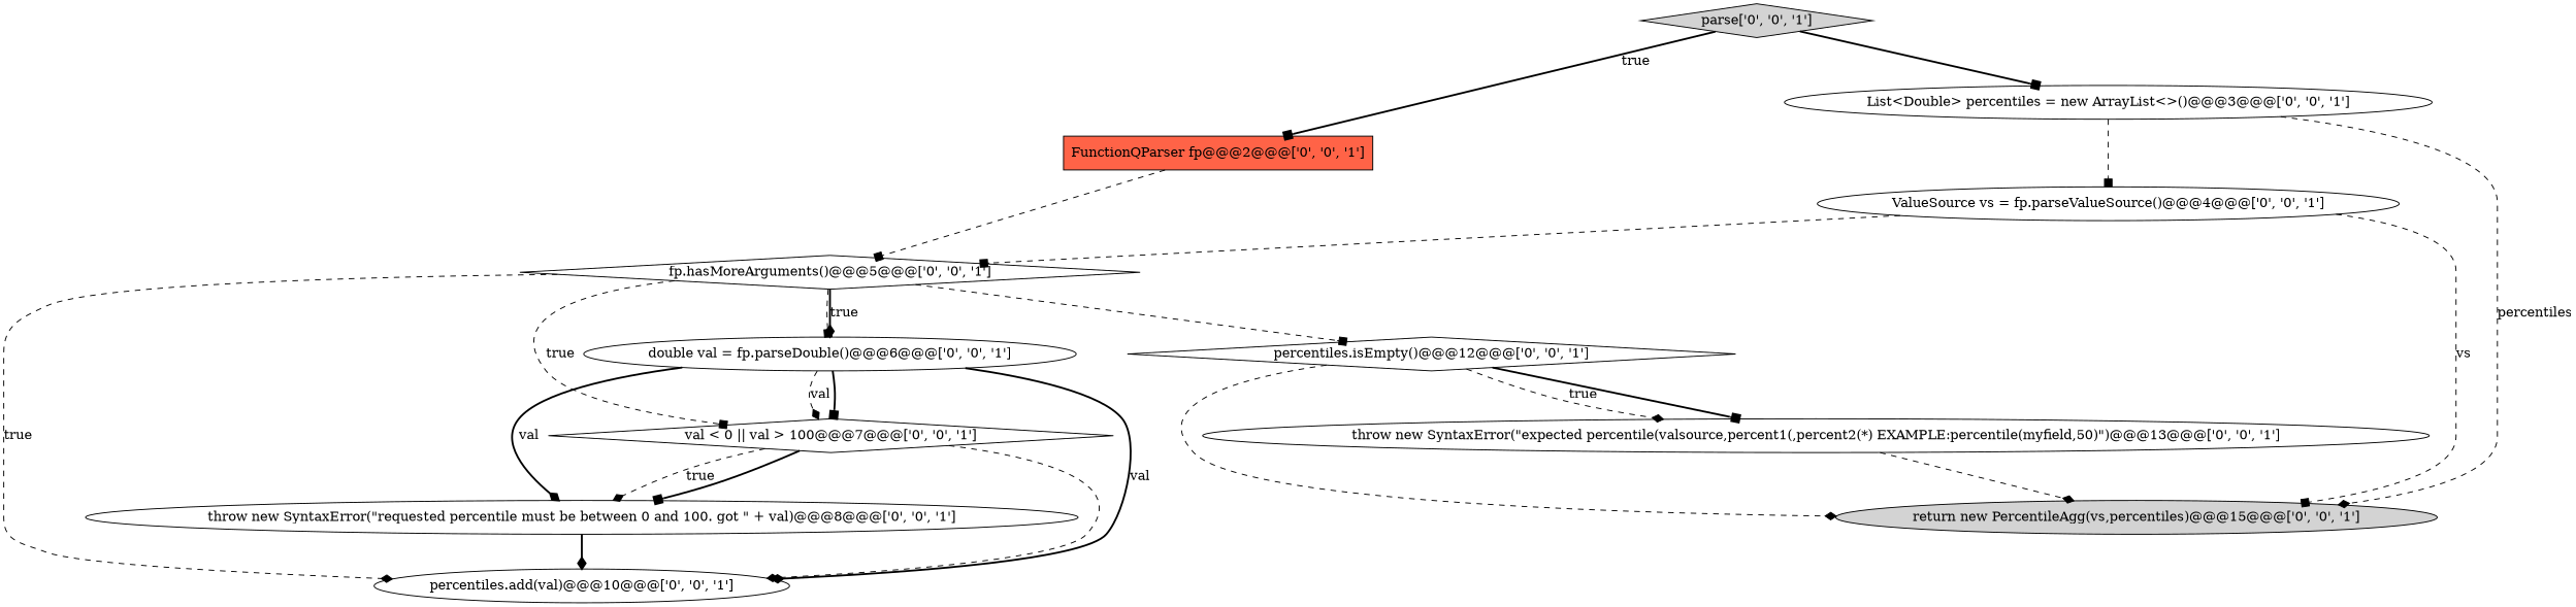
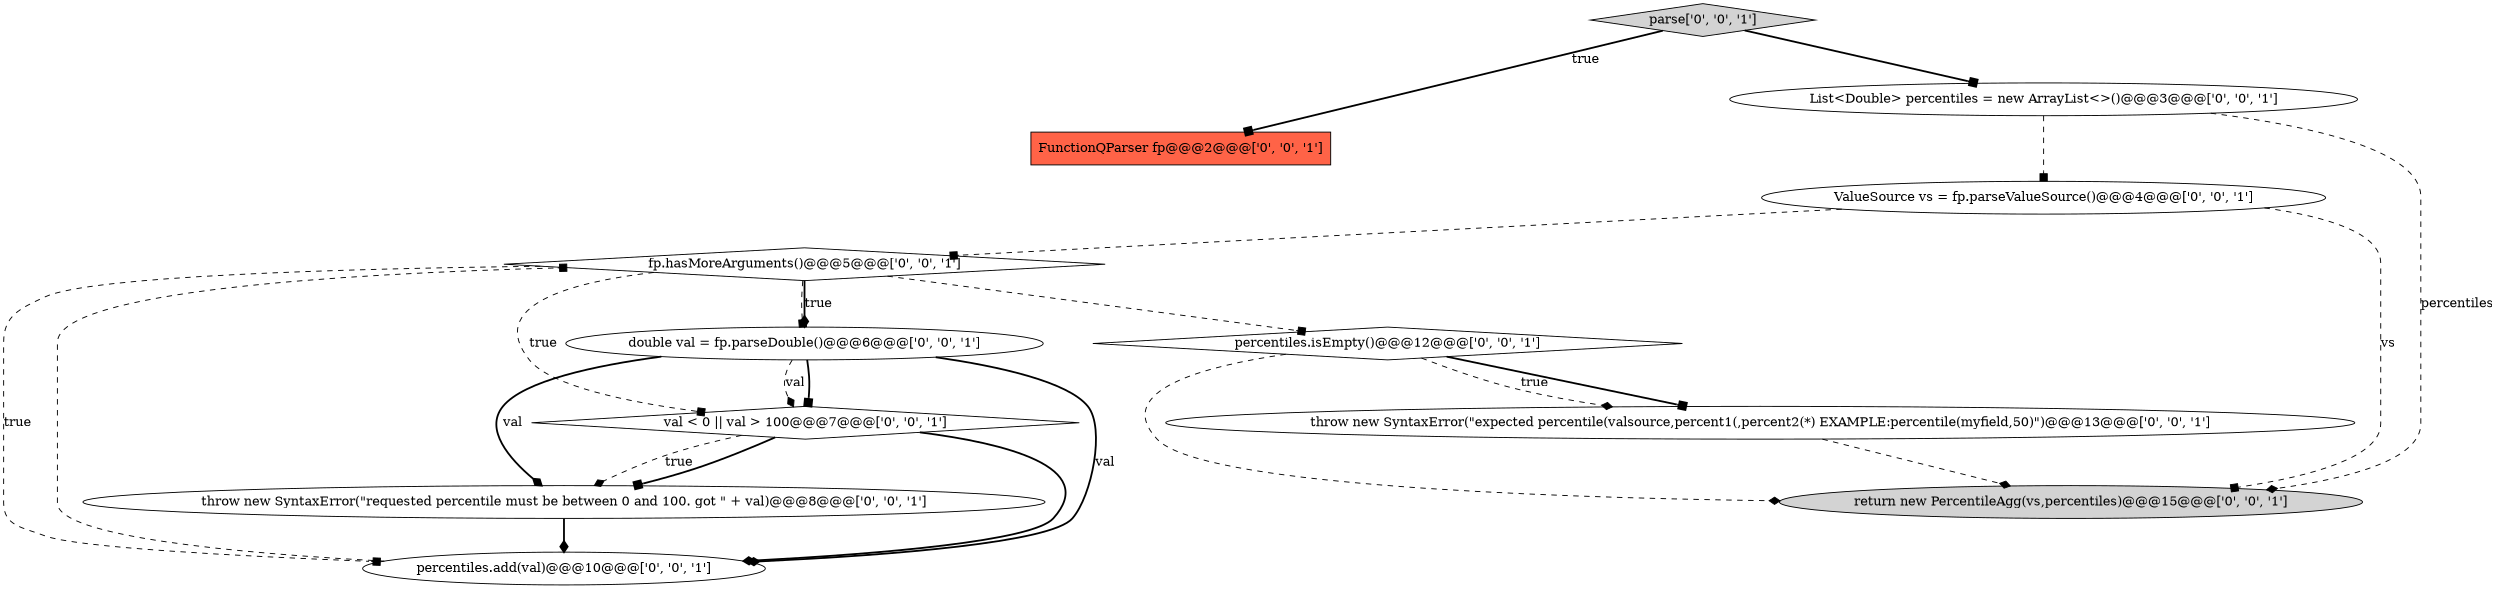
  digraph {
    node [fillcolor=white shape=ellipse style=filled]
    edge [arrowhead=diamond style=dashed]
    n1 [label="List<Double> percentiles = new ArrayList<>()@@@3@@@['0', '0', '1']"]
    n2 [fillcolor=lightgray label="return new PercentileAgg(vs,percentiles)@@@15@@@['0', '0', '1']"]
    n3 [label="ValueSource vs = fp.parseValueSource()@@@4@@@['0', '0', '1']"]
    n4 [label="fp.hasMoreArguments()@@@5@@@['0', '0', '1']" shape=diamond]
    n5 [fillcolor=tomato label="FunctionQParser fp@@@2@@@['0', '0', '1']" shape=box]
    n6 [label="percentiles.add(val)@@@10@@@['0', '0', '1']"]
    n7 [label="percentiles.isEmpty()@@@12@@@['0', '0', '1']" shape=diamond]
    n8 [label="val < 0 || val > 100@@@7@@@['0', '0', '1']" shape=diamond]
    n9 [label="double val = fp.parseDouble()@@@6@@@['0', '0', '1']"]
    n10 [label="throw new SyntaxError(\"requested percentile must be between 0 and 100. got \" + val)@@@8@@@['0', '0', '1']"]
    n11 [label="throw new SyntaxError(\"expected percentile(valsource,percent1(,percent2(*) EXAMPLE:percentile(myfield,50)\")@@@13@@@['0', '0', '1']"]
    n12 [fillcolor=lightgray label="parse['0', '0', '1']" shape=diamond]
    n1 -> n2 [label=percentiles]
    n1 -> n3 [arrowhead=box]
    n3 -> n2 [arrowhead=box label=vs]
    n3 -> n4 [arrowhead=box]
-   n4 -> n6 [label=true]
+   n4 -> n6 [arrowhead=box label=true]
    n4 -> n7 [arrowhead=box]
    n4 -> n8 [arrowhead=box label=true]
    n4 -> n9 [label=true style=bold]
    n4 -> n9 [arrowhead=box]
-   n5 -> n4 [arrowhead=box]
+   n6 -> n4 [arrowhead=box]
    n7 -> n2
    n7 -> n11 [arrowhead=box style=bold]
    n7 -> n11 [label=true]
-   n8 -> n6
+   n8 -> n6 [style=bold]
    n8 -> n10 [label=true]
    n8 -> n10 [arrowhead=box style=bold]
    n9 -> n6 [label=val style=bold]
    n9 -> n8 [arrowhead=box style=bold]
    n9 -> n8 [label=val]
    n9 -> n10 [label=val style=bold]
    n10 -> n6 [style=bold]
    n11 -> n2
    n12 -> n1 [arrowhead=box style=bold]
    n12 -> n5 [arrowhead=box label=true style=bold]
  }
